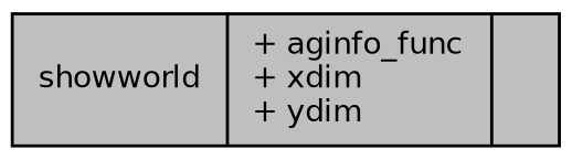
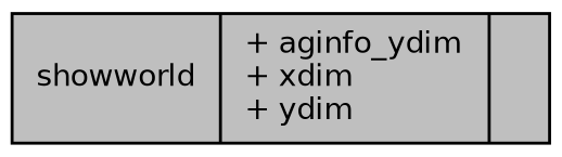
  digraph {
    rankdir=LR
-   n1 [color=black fillcolor=grey75 fontcolor=black fontname=Helvetica fontsize=10 height=0.2 label="{showworld\n|+ aginfo_func\l+ xdim\l+ ydim\l|}" shape=record style=filled width=0.4]
+   n1 [color=black fillcolor=grey75 fontcolor=black fontname=Helvetica fontsize=10 height=0.2 label="{showworld\n|+ aginfo_ydim\l+ xdim\l+ ydim\l|}" shape=record style=filled width=0.4]
  }
